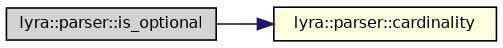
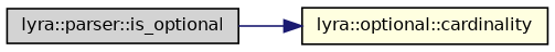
  digraph {
    rankdir=RL
    node [color=black fontname=Helvetica fontsize=10 shape=record style=filled]
-   n1 [fillcolor=lightyellow fontcolor=black height=0.2 label="lyra::parser::cardinality" width=0.4]
+   n1 [fillcolor=lightyellow fontcolor=black height=0.2 label="lyra::optional::cardinality" width=0.4]
    n2 [fillcolor=lightgrey height=0.2 label="lyra::parser::is_optional" width=0.4]
    n1 -> n2 [color=midnightblue dir=back fontname=Helvetica fontsize=10 labelfontname=Helvetica labelfontsize=10 style=solid]
  }
